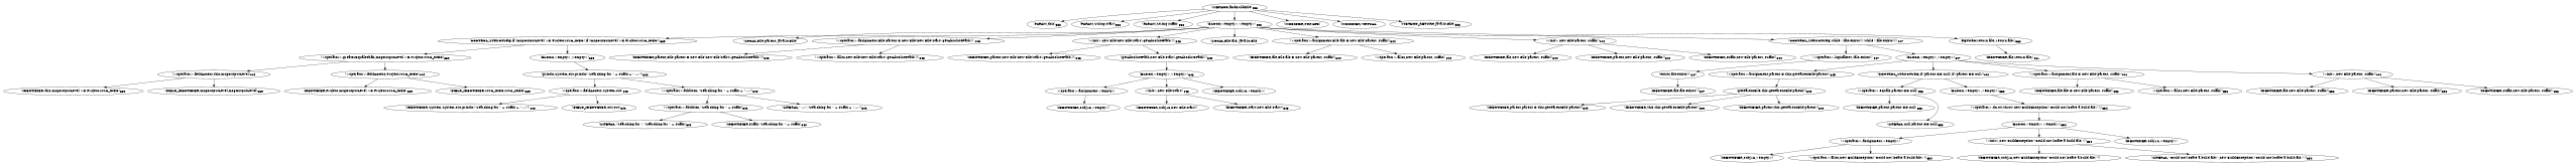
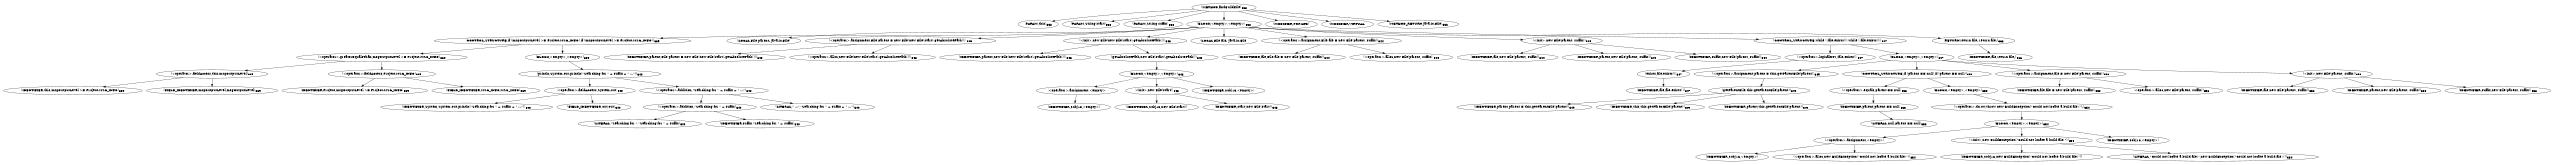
  digraph {
    n1 [label=<(METHOD,findBuildFile)<SUB>338</SUB>>]
    n2 [label=<(PARAM,this)<SUB>338</SUB>>]
    n3 [label=<(PARAM,String start)<SUB>338</SUB>>]
    n4 [label=<(PARAM,String suffix)<SUB>338</SUB>>]
    n5 [label=<(BLOCK,&lt;empty&gt;,&lt;empty&gt;)<SUB>338</SUB>>]
    n6 [label=<(MODIFIER,PRIVATE)>]
    n7 [label=<(MODIFIER,VIRTUAL)>]
    n8 [label=<(METHOD_RETURN,java.io.File)<SUB>338</SUB>>]
    n9 [label=<(CONTROL_STRUCTURE,if (msgOutputLevel &gt;= Project.MSG_INFO),if (msgOutputLevel &gt;= Project.MSG_INFO))<SUB>339</SUB>>]
    n10 [label=<(LOCAL,File parent: java.io.File)>]
    n11 [label=<(&lt;operator&gt;.assignment,File parent = new File(new File(start).getAbsolutePath()))<SUB>343</SUB>>]
    n12 [label=<(&lt;init&gt;,new File(new File(start).getAbsolutePath()))<SUB>343</SUB>>]
    n13 [label=<(LOCAL,File file: java.io.File)>]
    n14 [label=<(&lt;operator&gt;.assignment,File file = new File(parent, suffix))<SUB>344</SUB>>]
    n15 [label=<(&lt;init&gt;,new File(parent, suffix))<SUB>344</SUB>>]
    n16 [label=<(CONTROL_STRUCTURE,while (!file.exists()),while (!file.exists()))<SUB>347</SUB>>]
    n17 [label=<(RETURN,return file;,return file;)<SUB>368</SUB>>]
    n18 [label=<(&lt;operator&gt;.greaterEqualsThan,msgOutputLevel &gt;= Project.MSG_INFO)<SUB>339</SUB>>]
    n19 [label=<(BLOCK,&lt;empty&gt;,&lt;empty&gt;)<SUB>339</SUB>>]
    n20 [label=<(IDENTIFIER,parent,File parent = new File(new File(start).getAbsolutePath()))<SUB>343</SUB>>]
    n21 [label=<(&lt;operator&gt;.alloc,new File(new File(start).getAbsolutePath()))<SUB>343</SUB>>]
    n22 [label=<(IDENTIFIER,parent,new File(new File(start).getAbsolutePath()))<SUB>343</SUB>>]
    n23 [label=<(getAbsolutePath,new File(start).getAbsolutePath())<SUB>343</SUB>>]
    n24 [label=<(IDENTIFIER,file,File file = new File(parent, suffix))<SUB>344</SUB>>]
    n25 [label=<(&lt;operator&gt;.alloc,new File(parent, suffix))<SUB>344</SUB>>]
    n26 [label=<(IDENTIFIER,file,new File(parent, suffix))<SUB>344</SUB>>]
    n27 [label=<(IDENTIFIER,parent,new File(parent, suffix))<SUB>344</SUB>>]
    n28 [label=<(IDENTIFIER,suffix,new File(parent, suffix))<SUB>344</SUB>>]
    n29 [label=<(&lt;operator&gt;.logicalNot,!file.exists())<SUB>347</SUB>>]
    n30 [label=<(BLOCK,&lt;empty&gt;,&lt;empty&gt;)<SUB>347</SUB>>]
-   n31 [label=<(IDENTIFIER,file,return file;)<SUB>361</SUB>>]
+   n31 [label=<(IDENTIFIER,file,return file;)<SUB>366</SUB>>]
    n32 [label=<(&lt;operator&gt;.fieldAccess,this.msgOutputLevel)<SUB>339</SUB>>]
    n33 [label=<(&lt;operator&gt;.fieldAccess,Project.MSG_INFO)<SUB>339</SUB>>]
    n34 [label=<(println,System.out.println(&quot;Searching for &quot; + suffix + &quot; ...&quot;))<SUB>340</SUB>>]
    n35 [label=<(IDENTIFIER,this,msgOutputLevel &gt;= Project.MSG_INFO)<SUB>339</SUB>>]
    n36 [label=<(FIELD_IDENTIFIER,msgOutputLevel,msgOutputLevel)<SUB>339</SUB>>]
    n37 [label=<(IDENTIFIER,Project,msgOutputLevel &gt;= Project.MSG_INFO)<SUB>339</SUB>>]
    n38 [label=<(FIELD_IDENTIFIER,MSG_INFO,MSG_INFO)<SUB>339</SUB>>]
    n39 [label=<(&lt;operator&gt;.fieldAccess,System.out)<SUB>340</SUB>>]
    n40 [label=<(&lt;operator&gt;.addition,&quot;Searching for &quot; + suffix + &quot; ...&quot;)<SUB>340</SUB>>]
    n41 [label=<(IDENTIFIER,System,System.out.println(&quot;Searching for &quot; + suffix + &quot; ...&quot;))<SUB>340</SUB>>]
    n42 [label=<(FIELD_IDENTIFIER,out,out)<SUB>340</SUB>>]
    n43 [label=<(&lt;operator&gt;.addition,&quot;Searching for &quot; + suffix)<SUB>340</SUB>>]
    n44 [label=<(LITERAL,&quot; ...&quot;,&quot;Searching for &quot; + suffix + &quot; ...&quot;)<SUB>340</SUB>>]
    n45 [label=<(LITERAL,&quot;Searching for &quot;,&quot;Searching for &quot; + suffix)<SUB>340</SUB>>]
    n46 [label=<(IDENTIFIER,suffix,&quot;Searching for &quot; + suffix)<SUB>340</SUB>>]
    n47 [label=<(BLOCK,&lt;empty&gt;,&lt;empty&gt;)<SUB>343</SUB>>]
    n48 [label=<(&lt;operator&gt;.assignment,&lt;empty&gt;)>]
    n49 [label=<(&lt;init&gt;,new File(start))<SUB>343</SUB>>]
    n50 [label=<(IDENTIFIER,$obj13,&lt;empty&gt;)>]
    n51 [label=<(IDENTIFIER,$obj13,&lt;empty&gt;)>]
    n52 [label=<(IDENTIFIER,$obj13,new File(start))>]
    n53 [label=<(IDENTIFIER,start,new File(start))<SUB>343</SUB>>]
    n54 [label=<(exists,file.exists())<SUB>347</SUB>>]
    n55 [label=<(&lt;operator&gt;.assignment,parent = this.getParentFile(parent))<SUB>349</SUB>>]
    n56 [label=<(CONTROL_STRUCTURE,if (parent == null),if (parent == null))<SUB>353</SUB>>]
    n57 [label=<(&lt;operator&gt;.assignment,file = new File(parent, suffix))<SUB>358</SUB>>]
    n58 [label=<(&lt;init&gt;,new File(parent, suffix))<SUB>358</SUB>>]
    n59 [label=<(IDENTIFIER,file,file.exists())<SUB>347</SUB>>]
    n60 [label=<(getParentFile,this.getParentFile(parent))<SUB>349</SUB>>]
    n61 [label=<(&lt;operator&gt;.equals,parent == null)<SUB>353</SUB>>]
    n62 [label=<(BLOCK,&lt;empty&gt;,&lt;empty&gt;)<SUB>353</SUB>>]
    n63 [label=<(IDENTIFIER,file,file = new File(parent, suffix))<SUB>358</SUB>>]
    n64 [label=<(&lt;operator&gt;.alloc,new File(parent, suffix))<SUB>358</SUB>>]
    n65 [label=<(IDENTIFIER,file,new File(parent, suffix))<SUB>358</SUB>>]
    n66 [label=<(IDENTIFIER,parent,new File(parent, suffix))<SUB>358</SUB>>]
    n67 [label=<(IDENTIFIER,suffix,new File(parent, suffix))<SUB>358</SUB>>]
    n68 [label=<(IDENTIFIER,parent,parent = this.getParentFile(parent))<SUB>349</SUB>>]
    n69 [label=<(IDENTIFIER,this,this.getParentFile(parent))<SUB>349</SUB>>]
    n70 [label=<(IDENTIFIER,parent,this.getParentFile(parent))<SUB>349</SUB>>]
    n71 [label=<(IDENTIFIER,parent,parent == null)<SUB>353</SUB>>]
    n72 [label=<(LITERAL,null,parent == null)<SUB>353</SUB>>]
    n73 [label=<(&lt;operator&gt;.throw,throw new BuildException(&quot;Could not locate a build file!&quot;);)<SUB>354</SUB>>]
    n74 [label=<(BLOCK,&lt;empty&gt;,&lt;empty&gt;)<SUB>354</SUB>>]
    n75 [label=<(&lt;operator&gt;.assignment,&lt;empty&gt;)>]
    n76 [label=<(&lt;init&gt;,new BuildException(&quot;Could not locate a build file!&quot;))<SUB>354</SUB>>]
    n77 [label=<(IDENTIFIER,$obj16,&lt;empty&gt;)>]
    n78 [label=<(IDENTIFIER,$obj16,&lt;empty&gt;)>]
    n79 [label=<(&lt;operator&gt;.alloc,new BuildException(&quot;Could not locate a build file!&quot;))<SUB>354</SUB>>]
    n80 [label=<(IDENTIFIER,$obj16,new BuildException(&quot;Could not locate a build file!&quot;))>]
    n81 [label=<(LITERAL,&quot;Could not locate a build file!&quot;,new BuildException(&quot;Could not locate a build file!&quot;))<SUB>354</SUB>>]
    n1 -> n2
    n1 -> n3
    n1 -> n4
    n1 -> n5
    n1 -> n6
    n1 -> n7
    n1 -> n8
    n5 -> n9
    n5 -> n10
    n5 -> n11
    n5 -> n12
    n5 -> n13
    n5 -> n14
    n5 -> n15
    n5 -> n16
    n5 -> n17
    n9 -> n18
    n9 -> n19
    n11 -> n20
    n11 -> n21
    n12 -> n22
    n12 -> n23
    n14 -> n24
    n14 -> n25
    n15 -> n26
    n15 -> n27
    n15 -> n28
    n16 -> n29
    n16 -> n30
    n17 -> n31
    n18 -> n32
    n18 -> n33
    n19 -> n34
    n23 -> n47
    n29 -> n54
    n30 -> n55
    n30 -> n56
    n30 -> n57
    n30 -> n58
    n32 -> n35
    n32 -> n36
    n33 -> n37
    n33 -> n38
    n34 -> n39
    n34 -> n40
    n39 -> n41
    n39 -> n42
    n40 -> n43
    n40 -> n44
    n43 -> n45
    n43 -> n46
    n47 -> n48
    n47 -> n49
    n47 -> n50
    n48 -> n51
    n49 -> n52
    n49 -> n53
    n54 -> n59
    n55 -> n60
    n56 -> n61
    n56 -> n62
    n57 -> n63
    n57 -> n64
    n58 -> n65
    n58 -> n66
    n58 -> n67
    n60 -> n68
    n60 -> n69
    n60 -> n70
    n61 -> n71
-   n61 -> n72
+   n71 -> n72
    n62 -> n73
    n73 -> n74
    n74 -> n75
    n74 -> n76
    n74 -> n77
    n75 -> n78
    n75 -> n79
    n76 -> n80
    n76 -> n81
  }
